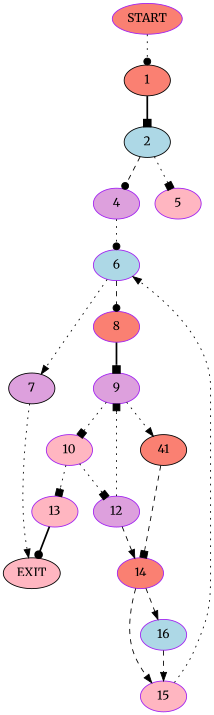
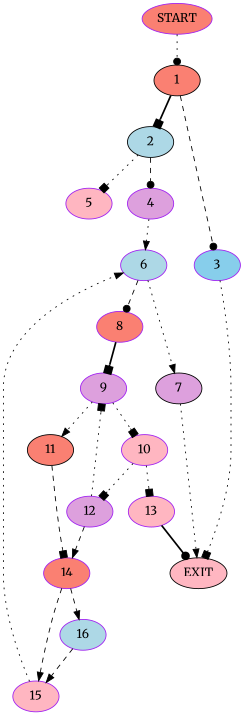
  digraph {
    fontname=Merriweather
    node [color=purple fillcolor=salmon fontname=Merriweather style=filled]
    edge [arrowhead=box fontname=Merriweather style=dotted]
    n1 [label=START]
    1 [color=black]
    2 [color=black fillcolor=lightblue]
+   3 [fillcolor=skyblue]
    n5 [color=black fillcolor=lightpink label=EXIT]
    4 [fillcolor=plum]
    5 [fillcolor=lightpink]
    6 [fillcolor=lightblue]
    7 [color=black fillcolor=plum]
    8
    9 [fillcolor=plum]
    10 [fillcolor=lightpink]
-   11 [color=black label=41]
+   11 [color=black]
    12 [fillcolor=plum]
    13 [fillcolor=lightpink]
    14
    15 [fillcolor=lightpink]
    16 [fillcolor=lightblue]
    n1 -> 1 [arrowhead=dot]
    1 -> 2 [style=bold]
+   1 -> 3 [arrowhead=dot style=dashed]
    2 -> 4 [arrowhead=dot style=dashed]
    2 -> 5
-   4 -> 6 [arrowhead=dot]
+   3 -> n5
+   4 -> 6 [arrowhead=normal]
    6 -> 7 [arrowhead=normal]
    6 -> 8 [arrowhead=dot style=dashed]
    7 -> n5 [arrowhead=normal]
    8 -> 9 [style=bold]
    9 -> 10
    9 -> 11 [arrowhead=normal]
    10 -> 12
    10 -> 13
    11 -> 14 [style=dashed]
    12 -> 9
    12 -> 14 [arrowhead=normal style=dashed]
    13 -> n5 [arrowhead=dot style=bold]
    14 -> 15 [arrowhead=normal style=dashed]
    14 -> 16 [arrowhead=normal style=dashed]
    15 -> 6 [arrowhead=normal]
    16 -> 15 [arrowhead=normal style=dashed]
  }
